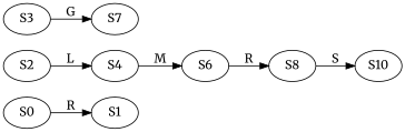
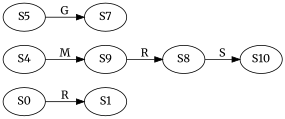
  strict digraph {
    fontname=Merriweather
    rankdir=LR
    node [fontname=Merriweather]
    edge [fontname=Merriweather]
    S0
    S1
-   S2
    S4
-   S6
-   S5 [label=S3]
+   S6 [label=S9]
+   S5
    S7
    S8
    S10
    S0 -> S1 [label=R]
-   S2 -> S4 [label=L]
    S4 -> S6 [label=M]
    S6 -> S8 [label=R]
    S5 -> S7 [label=G]
    S8 -> S10 [label=S]
  }
